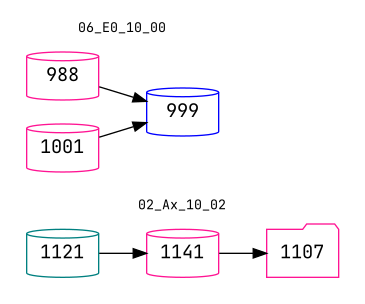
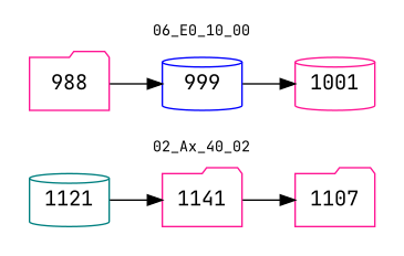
  digraph {
    fontname="JetBrains Mono"
    rankdir=LR
    node [color=deeppink fontname="JetBrains Mono" shape=cylinder]
    edge [color=black fontname="JetBrains Mono"]
    n1 [color=teal label=1121]
    n2 [label=1107 shape=folder]
-   n3 [label=1141]
+   n3 [label=1141 shape=folder]
    n4 [color=blue label=999]
-   n5 [label=988]
+   n5 [label=988 shape=folder]
    n6 [label=1001]
    subgraph cluster_1 {
      color=white
      fontsize=10
-     label="02_Ax_10_02"
+     label="02_Ax_40_02"
      n1
      n2
      n3
    }
    subgraph cluster_2 {
      color=white
      fontsize=10
      label="06_E0_10_00"
      n4
      n5
      n6
    }
    n1 -> n3
    n3 -> n2
-   n6 -> n4
+   n4 -> n6
    n5 -> n4
  }
